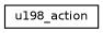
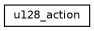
  digraph {
    rankdir=LR
-   n1 [color=black fillcolor=white fontname=Helvetica fontsize=10 height=0.2 label=u198_action shape=record style=filled width=0.4]
+   n1 [color=black fillcolor=white fontname=Helvetica fontsize=10 height=0.2 label=u128_action shape=record style=filled width=0.4]
  }
